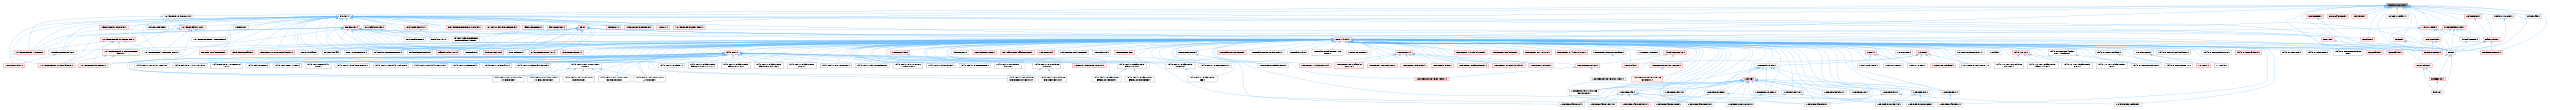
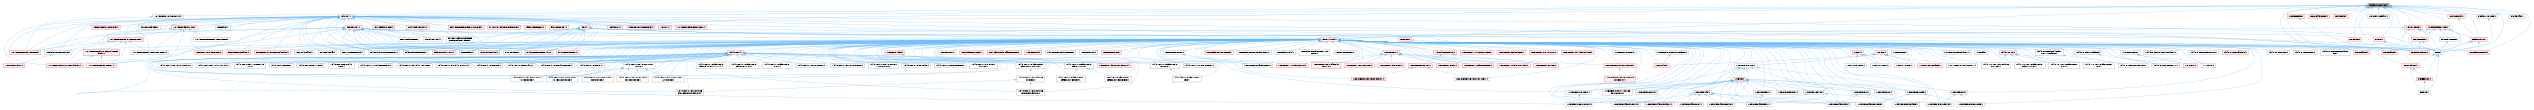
  digraph {
    node [color=grey40 fillcolor=white fontname=Helvetica fontsize=10 shape=box style=filled]
    edge [color=steelblue1 dir=back fontname=Helvetica fontsize=10 labelfontname=Helvetica labelfontsize=10 style=solid]
    n1 [color=gray40 fillcolor=grey60 fontcolor=black height=0.2 label="PlatformAtomics.h" width=0.4]
    n2 [height=0.2 label="BitArray.h" width=0.4]
    n3 [height=0.2 label="Core.h" width=0.4]
    n4 [color=red fillcolor="#FFF0F0" height=0.2 label="CoreMinimal.h" width=0.4]
    n5 [color=red fillcolor="#FFF0F0" height=0.2 label="CoreSharedPCH.h" width=0.4]
    n6 [color=red fillcolor="#FFF0F0" height=0.2 label="DenseGrid2.h" width=0.4]
    n7 [color=red fillcolor="#FFF0F0" height=0.2 label="DenseGrid3.h" width=0.4]
    n8 [color=red fillcolor="#FFF0F0" height=0.2 label="RenderTargetPool.h" width=0.4]
    n9 [color=red fillcolor="#FFF0F0" height=0.2 label="CpuProfilerTrace.h" width=0.4]
    n10 [color=red fillcolor="#FFF0F0" height=0.2 label="HashTable.h" width=0.4]
    n11 [color=red fillcolor="#FFF0F0" height=0.2 label="IoDispatcher.h" width=0.4]
    n12 [color=red fillcolor="#FFF0F0" height=0.2 label="LockFreeList.h" width=0.4]
    n13 [height=0.2 label="MallocBinnedGPU.h" width=0.4]
    n14 [color=red fillcolor="#FFF0F0" height=0.2 label="MemoryBase.h" width=0.4]
    n15 [height=0.2 label="ThreadingBase.h" width=0.4]
    n16 [height=0.2 label="MovieSceneMaybeAtomic.h" width=0.4]
    n17 [height=0.2 label="PlatformIncludes.h" width=0.4]
    n18 [color=red fillcolor="#FFF0F0" height=0.2 label="Queue.h" width=0.4]
    n19 [color=red fillcolor="#FFF0F0" height=0.2 label="RefCounting.h" width=0.4]
    n20 [color=red fillcolor="#FFF0F0" height=0.2 label="Text.h" width=0.4]
    n21 [color=red fillcolor="#FFF0F0" height=0.2 label="TextFilter.h" width=0.4]
    n22 [color=red fillcolor="#FFF0F0" height=0.2 label="ThreadSafeCounter.h" width=0.4]
    n23 [height=0.2 label="TripleBuffer.h" width=0.4]
    n24 [color=red fillcolor="#FFF0F0" height=0.2 label="UObjectBase.h" width=0.4]
    n25 [height=0.2 label="ABTesting.h" width=0.4]
    n26 [color=red fillcolor="#FFF0F0" height=0.2 label="BlockedDenseGrid3.h" width=0.4]
    n27 [color=red fillcolor="#FFF0F0" height=0.2 label="CharacterMovementReplication.h" width=0.4]
    n28 [color=red fillcolor="#FFF0F0" height=0.2 label="FindInBlueprints.h" width=0.4]
    n29 [height=0.2 label="MeshElementContainer.h" width=0.4]
    n30 [color=red fillcolor="#FFF0F0" height=0.2 label="MeshDescription.h" width=0.4]
    n31 [height=0.2 label="NetworkProfiler.h" width=0.4]
    n32 [height=0.2 label="SBlueprintDiff.h" width=0.4]
    n33 [height=0.2 label="SBlueprintNamespaceEntry.h" width=0.4]
    n34 [height=0.2 label="SCSVImportOptions.h" width=0.4]
    n35 [height=0.2 label="SFilterableObjectList.h" width=0.4]
    n36 [color=red fillcolor="#FFF0F0" height=0.2 label="SGraphActionMenu.h" width=0.4]
    n37 [height=0.2 label="SKeySelector.h" width=0.4]
    n38 [color=red fillcolor="#FFF0F0" height=0.2 label="SKismetDebugTreeView.h" width=0.4]
    n39 [color=red fillcolor="#FFF0F0" height=0.2 label="SNameComboBox.h" width=0.4]
    n40 [height=0.2 label="SSCSEditor.h" width=0.4]
    n41 [color=red fillcolor="#FFF0F0" height=0.2 label="SparseDynamicOctree3.h" width=0.4]
    n42 [color=red fillcolor="#FFF0F0" height=0.2 label="CoreNet.h" width=0.4]
    n43 [color=red fillcolor="#FFF0F0" height=0.2 label="CurveEditorTypes.h" width=0.4]
    n44 [height=0.2 label="SCurveEditorTree.h" width=0.4]
    n45 [color=red fillcolor="#FFF0F0" height=0.2 label="DerivedDataCacheCommandlet.h" width=0.4]
    n46 [color=red fillcolor="#FFF0F0" height=0.2 label="DynamicMeshChangeTracker.h" width=0.4]
    n47 [color=red fillcolor="#FFF0F0" height=0.2 label="GestureDetector.h" width=0.4]
    n48 [color=red fillcolor="#FFF0F0" height=0.2 label="GroupTopology.h" width=0.4]
    n49 [color=red fillcolor="#FFF0F0" height=0.2 label="IOutlinerExtension.h" width=0.4]
    n50 [height=0.2 label="SOutlinerView.h" width=0.4]
    n51 [color=red fillcolor="#FFF0F0" height=0.2 label="ITableRow.h" width=0.4]
    n52 [color=red fillcolor="#FFF0F0" height=0.2 label="InstanceAttributeTracker.h" width=0.4]
    n53 [color=red fillcolor="#FFF0F0" height=0.2 label="Memory.h" width=0.4]
    n54 [color=red fillcolor="#FFF0F0" height=0.2 label="MovieSceneBlenderSystem.h" width=0.4]
    n55 [color=red fillcolor="#FFF0F0" height=0.2 label="MovieSceneEntityFactory.h" width=0.4]
    n56 [color=red fillcolor="#FFF0F0" height=0.2 label="MovieSceneEntityIDs.h" width=0.4]
    n57 [color=red fillcolor="#FFF0F0" height=0.2 label="MovieSceneEntityManager.h" width=0.4]
    n58 [color=red fillcolor="#FFF0F0" height=0.2 label="MovieSceneEntitySystemTypes.h" width=0.4]
    n59 [color=red fillcolor="#FFF0F0" height=0.2 label="MovieSceneEntitySystemDirected\lGraph.h" width=0.4]
    n60 [color=red fillcolor="#FFF0F0" height=0.2 label="MovieSceneEntitySystemGraphs.h" width=0.4]
    n61 [height=0.2 label="MovieSceneTrackInstanceSystem.h" width=0.4]
    n62 [height=0.2 label="MovieScenePropertyInstantiator.h" width=0.4]
    n63 [color=red fillcolor="#FFF0F0" height=0.2 label="NetConnectionIdHandler.h" width=0.4]
    n64 [height=0.2 label="SBlueprintEditorSelected\lDebugObjectWidget.h" width=0.4]
    n65 [color=red fillcolor="#FFF0F0" height=0.2 label="SparseArray.h" width=0.4]
    n66 [height=0.2 label="StructTypeBitSet.h" width=0.4]
    n67 [color=red fillcolor="#FFF0F0" height=0.2 label="CoreUObject.h" width=0.4]
    n68 [height=0.2 label="Engine.h" width=0.4]
    n69 [color=red fillcolor="#FFF0F0" height=0.2 label="SlateBasics.h" width=0.4]
    n70 [height=0.2 label="AIAsyncTaskBlueprintProxy.h" width=0.4]
    n71 [height=0.2 label="AIBlueprintHelperLibrary.h" width=0.4]
    n72 [height=0.2 label="AIConfig.h" width=0.4]
    n73 [color=red fillcolor="#FFF0F0" height=0.2 label="AIController.h" width=0.4]
    n74 [color=red fillcolor="#FFF0F0" height=0.2 label="AIDataProvider.h" width=0.4]
    n75 [color=red fillcolor="#FFF0F0" height=0.2 label="AIDataProvider_QueryParams.h" width=0.4]
    n76 [height=0.2 label="AIHotSpotManager.h" width=0.4]
    n77 [height=0.2 label="AIModule.h" width=0.4]
    n78 [height=0.2 label="AIPerceptionComponent.h" width=0.4]
    n79 [height=0.2 label="AIPerceptionListenerInterface.h" width=0.4]
    n80 [height=0.2 label="AIPerceptionStimuliSource\lComponent.h" width=0.4]
    n81 [height=0.2 label="AIPerceptionSystem.h" width=0.4]
    n82 [height=0.2 label="AIPerceptionTypes.h" width=0.4]
    n83 [color=red fillcolor="#FFF0F0" height=0.2 label="AISense.h" width=0.4]
    n84 [height=0.2 label="AISenseConfig.h" width=0.4]
    n85 [height=0.2 label="AISenseConfig_Blueprint.h" width=0.4]
    n86 [height=0.2 label="AISenseConfig_Damage.h" width=0.4]
    n87 [height=0.2 label="AISenseConfig_Hearing.h" width=0.4]
    n88 [color=red height=0.2 label="AISenseConfig_Prediction.h" width=0.4]
    n89 [height=0.2 label="AISenseConfig_Sight.h" width=0.4]
    n90 [height=0.2 label="AISenseConfig_Team.h" width=0.4]
    n91 [height=0.2 label="AISenseConfig_Touch.h" width=0.4]
    n92 [height=0.2 label="AISense_Blueprint.h" width=0.4]
    n93 [height=0.2 label="AISense_Damage.h" width=0.4]
    n94 [height=0.2 label="AISenseEvent_Damage.h" width=0.4]
    n95 [height=0.2 label="AISense_Hearing.h" width=0.4]
    n96 [height=0.2 label="AISenseEvent_Hearing.h" width=0.4]
    n97 [height=0.2 label="AISense_Prediction.h" width=0.4]
    n98 [height=0.2 label="AISense_Sight.h" width=0.4]
    n99 [height=0.2 label="AISightTargetInterface.h" width=0.4]
    n100 [height=0.2 label="AISense_Team.h" width=0.4]
    n101 [height=0.2 label="AISense_Touch.h" width=0.4]
    n102 [height=0.2 label="AISenseEvent.h" width=0.4]
    n103 [color=red fillcolor="#FFF0F0" height=0.2 label="AIResourceInterface.h" width=0.4]
    n104 [height=0.2 label="AIResources.h" width=0.4]
    n105 [color=red fillcolor="#FFF0F0" height=0.2 label="AISystem.h" width=0.4]
    n106 [height=0.2 label="AISystemBase.h" width=0.4]
    n107 [color=red fillcolor="#FFF0F0" height=0.2 label="AITask.h" width=0.4]
    n108 [height=0.2 label="AITask_LockLogic.h" width=0.4]
    n109 [height=0.2 label="AITask_MoveTo.h" width=0.4]
    n110 [height=0.2 label="AITask_RunEQS.h" width=0.4]
    n111 [color=red fillcolor="#FFF0F0" height=0.2 label="AITypes.h" width=0.4]
    n112 [color=red fillcolor="#FFF0F0" height=0.2 label="AbilityAsync.h" width=0.4]
    n113 [height=0.2 label="AbilityAsync_WaitAttribute\lChanged.h" width=0.4]
    n114 [height=0.2 label="AbilityAsync_WaitGameplay\lEffectApplied.h" width=0.4]
    n115 [height=0.2 label="AbilityAsync_WaitGameplay\lEvent.h" width=0.4]
    n116 [height=0.2 label="AbilityAsync_WaitGameplay\lTag.h" width=0.4]
    n117 [height=0.2 label="AbilitySystemBlueprintLibrary.h" width=0.4]
    n118 [height=0.2 label="AbilitySystemComponent.h" width=0.4]
    n119 [height=0.2 label="AbilitySystemDebugHUD.h" width=0.4]
    n120 [color=red fillcolor="#FFF0F0" height=0.2 label="AbilitySystemGlobals.h" width=0.4]
    n121 [height=0.2 label="AbilitySystemInterface.h" width=0.4]
    n122 [height=0.2 label="AbilitySystemTestPawn.h" width=0.4]
    n123 [height=0.2 label="AbilitySystemLog.h" width=0.4]
    n124 [height=0.2 label="AbilitySystemReplication\lProxyInterface.h" width=0.4]
    n125 [height=0.2 label="AbilitySystemStats.h" width=0.4]
    n126 [height=0.2 label="AbilitySystemTestAttribute\lSet.h" width=0.4]
    n127 [color=red fillcolor="#FFF0F0" height=0.2 label="AbilityTask.h" width=0.4]
    n128 [height=0.2 label="AbilityTask_ApplyRootMotion\lConstantForce.h" width=0.4]
    n129 [height=0.2 label="AbilityTask_ApplyRootMotion\lJumpForce.h" width=0.4]
    n130 [height=0.2 label="AbilityTask_ApplyRootMotion\lMoveToActorForce.h" width=0.4]
    n131 [height=0.2 label="AbilityTask_ApplyRootMotion\lMoveToForce.h" width=0.4]
    n132 [height=0.2 label="AbilityTask_ApplyRootMotion\lRadialForce.h" width=0.4]
    n133 [height=0.2 label="AbilityTask_ApplyRootMotion\l_Base.h" width=0.4]
    n134 [height=0.2 label="AbilityTask_MoveToLocation.h" width=0.4]
    n135 [height=0.2 label="AbilityTask_NetworkSyncPoint.h" width=0.4]
    n136 [height=0.2 label="AbilityTask_PlayAnimAndWait.h" width=0.4]
    n137 [height=0.2 label="AbilityTask_PlayMontageAnd\lWait.h" width=0.4]
    n138 [height=0.2 label="AbilityTask_Repeat.h" width=0.4]
    n139 [height=0.2 label="AbilityTask_SpawnActor.h" width=0.4]
    n140 [height=0.2 label="AbilityTask_StartAbility\lState.h" width=0.4]
    n141 [height=0.2 label="AbilityTask_VisualizeTargeting.h" width=0.4]
    n142 [height=0.2 label="AbilityTask_WaitAbilityActivate.h" width=0.4]
    n143 [height=0.2 label="AbilityTask_WaitAbilityCommit.h" width=0.4]
    n144 [height=0.2 label="AbilityTask_WaitAttribute\lChange.h" width=0.4]
    n145 [height=0.2 label="AbilityTask_WaitAttribute\lChangeRatioThreshold.h" width=0.4]
    n146 [height=0.2 label="AbilityTask_WaitAttribute\lChangeThreshold.h" width=0.4]
    n147 [height=0.2 label="AbilityTask_WaitCancel.h" width=0.4]
    n148 [height=0.2 label="AbilityTask_WaitConfirm.h" width=0.4]
    n149 [height=0.2 label="AbilityTask_WaitConfirmCancel.h" width=0.4]
    n150 [height=0.2 label="AbilityTask_WaitDelay.h" width=0.4]
    n151 [height=0.2 label="AbilityTask_WaitGameplay\lEffectApplied.h" width=0.4]
    n152 [height=0.2 label="AbilityTask_WaitGameplay\lEffectApplied_Self.h" width=0.4]
-   n153 [height=0.2 label="AbilityTask_WaitGameplay\lEffectApplied_Target.h" width=0.4]
+   n153 [height=0.2 label="Hearing_WaitGameplay\lEffectApplied_Target.h" width=0.4]
    n154 [height=0.2 label="AbilityTask_WaitGameplay\lEffectBlockedImmunity.h" width=0.4]
    n155 [height=0.2 label="AbilityTask_WaitGameplay\lEffectRemoved.h" width=0.4]
    n156 [height=0.2 label="AbilityTask_WaitGameplay\lEffectStackChange.h" width=0.4]
    n157 [height=0.2 label="AbilityTask_WaitGameplay\lEvent.h" width=0.4]
    n158 [height=0.2 label="AbilityTask_WaitGameplay\lTagBase.h" width=0.4]
    n159 [height=0.2 label="AbilityTask_WaitGameplay\lTag.h" width=0.4]
    n160 [height=0.2 label="AbilityTask_WaitInputPress.h" width=0.4]
    n161 [height=0.2 label="AbilityTask_WaitInputRelease.h" width=0.4]
    n162 [height=0.2 label="AbilityTask_WaitMovement\lModeChange.h" width=0.4]
    n163 [height=0.2 label="AbilityTask_WaitOverlap.h" width=0.4]
    n164 [height=0.2 label="AbilityTask_WaitTargetData.h" width=0.4]
    n165 [height=0.2 label="AbilityTask_WaitVelocity\lChange.h" width=0.4]
    n166 [height=0.2 label="AboutScreen.h" width=0.4]
    n167 [color=red fillcolor="#FFF0F0" height=0.2 label="AcquiredResources.h" width=0.4]
    n168 [color=red fillcolor="#FFF0F0" height=0.2 label="ActiveGameplayEffectIterator.h" width=0.4]
    n169 [color=red fillcolor="#FFF0F0" height=0.2 label="ActiveSound.h" width=0.4]
    n170 [height=0.2 label="ActiveStateMachineScope.h" width=0.4]
    n171 [height=0.2 label="ActorChannel.h" width=0.4]
    n172 [color=red fillcolor="#FFF0F0" height=0.2 label="ActorDataLayer.h" width=0.4]
    n173 [color=red fillcolor="#FFF0F0" height=0.2 label="ActorDescContainer.h" width=0.4]
    n174 [color=red fillcolor="#FFF0F0" height=0.2 label="ActorDescContainerCollection.h" width=0.4]
    n175 [height=0.2 label="ActorDescContainerSubsystem.h" width=0.4]
    n176 [color=red fillcolor="#FFF0F0" height=0.2 label="ActorDescContainerInstance.h" width=0.4]
    n177 [color=red fillcolor="#FFF0F0" height=0.2 label="ActorDescContainerInstance\lCollection.h" width=0.4]
    n178 [color=red fillcolor="#FFF0F0" height=0.2 label="VisualizeTargeting.h" width=0.4]
    n179 [height=0.2 label="ActorDragDropGraphEdOp.h" width=0.4]
    n180 [height=0.2 label="ActorDragDropOp.h" width=0.4]
    n181 [color=red fillcolor="#FFF0F0" height=0.2 label="ActorEditorContextState.h" width=0.4]
    n182 [height=0.2 label="ActorEditorContextSubsystem.h" width=0.4]
    n183 [height=0.2 label="ActorEditorUtils.h" width=0.4]
    n184 [height=0.2 label="ActorElementEditorCopyAnd\lPaste.h" width=0.4]
    n185 [height=0.2 label="ActorExporterT3D.h" width=0.4]
    n186 [color=red fillcolor="#FFF0F0" height=0.2 label="ActorFactory.h" width=0.4]
    n187 [color=red fillcolor="#FFF0F0" height=0.2 label="ActorFactoryAmbientSound.h" width=0.4]
    n188 [color=red fillcolor="#FFF0F0" height=0.2 label="ActorFactoryBoxReflection\lCapture.h" width=0.4]
    n189 [color=red fillcolor="#FFF0F0" height=0.2 label="ActorFactoryCameraActor.h" width=0.4]
    n190 [color=red fillcolor="#FFF0F0" height=0.2 label="ActorFactoryCharacter.h" width=0.4]
    n191 [color=red fillcolor="#FFF0F0" height=0.2 label="ActorFactoryClass.h" width=0.4]
    n192 [color=red fillcolor="#FFF0F0" height=0.2 label="ActorFactoryDeferredDecal.h" width=0.4]
    n193 [color=red fillcolor="#FFF0F0" height=0.2 label="ActorFactoryDirectionalLight.h" width=0.4]
    n194 [color=red fillcolor="#FFF0F0" height=0.2 label="ActorFactoryEmitter.h" width=0.4]
    n195 [color=red fillcolor="#FFF0F0" height=0.2 label="ActorFactoryAnimationAsset.h" width=0.4]
    n196 [color=red fillcolor="#FFF0F0" height=0.2 label="ActorFactoryBasicShape.h" width=0.4]
    n197 [color=red fillcolor="#FFF0F0" height=0.2 label="ActorFactoryBoxVolume.h" width=0.4]
    n198 [color=red fillcolor="#FFF0F0" height=0.2 label="ActorFactoryCylinderVolume.h" width=0.4]
    n1 -> n2
    n1 -> n3
    n1 -> n4
    n1 -> n5
    n1 -> n6
    n1 -> n7
    n1 -> n8
    n1 -> n9
    n1 -> n10
    n1 -> n11
    n1 -> n12
    n1 -> n13
    n1 -> n14
    n1 -> n15
    n1 -> n16
    n1 -> n17
    n1 -> n18
    n1 -> n19
    n1 -> n20
    n1 -> n21
    n1 -> n22
    n1 -> n23
    n1 -> n24
    n2 -> n3
    n2 -> n4
    n2 -> n5
    n2 -> n25
    n2 -> n26
    n2 -> n27
    n2 -> n28
    n2 -> n29
    n2 -> n30
    n2 -> n31
    n2 -> n32
    n2 -> n33
    n2 -> n34
    n2 -> n35
    n2 -> n36
    n2 -> n37
    n2 -> n38
    n2 -> n39
    n2 -> n40
    n2 -> n41
    n2 -> n42
    n2 -> n43
    n2 -> n44
    n2 -> n45
    n2 -> n46
    n2 -> n47
    n2 -> n48
    n2 -> n49
    n2 -> n50
    n2 -> n51
    n2 -> n52
    n2 -> n53
    n2 -> n54
    n2 -> n55
    n2 -> n56
    n2 -> n57
    n2 -> n58
    n2 -> n59
    n2 -> n60
    n2 -> n61
    n2 -> n62
    n2 -> n63
    n2 -> n64
    n2 -> n65
    n2 -> n66
    n3 -> n67
    n3 -> n68
    n3 -> n69
    n4 -> n3
    n4 -> n5
    n4 -> n6
    n4 -> n7
    n4 -> n8
    n4 -> n26
    n4 -> n27
    n4 -> n28
    n4 -> n29
    n4 -> n31
    n4 -> n32
    n4 -> n33
    n4 -> n34
    n4 -> n35
    n4 -> n36
    n4 -> n37
    n4 -> n38
    n4 -> n39
    n4 -> n40
    n4 -> n41
    n4 -> n70
    n4 -> n71
    n4 -> n72
    n4 -> n73
    n4 -> n74
    n4 -> n75
    n4 -> n76
    n4 -> n77
    n4 -> n78
    n4 -> n79
    n4 -> n80
    n4 -> n81
    n4 -> n82
    n4 -> n83
    n4 -> n84
    n4 -> n85
    n4 -> n86
    n4 -> n87
    n4 -> n88
    n4 -> n89
    n4 -> n90
    n4 -> n91
    n4 -> n92
    n4 -> n93
    n4 -> n94
    n4 -> n95
    n4 -> n96
    n4 -> n97
    n4 -> n98
    n4 -> n99
    n4 -> n100
    n4 -> n101
    n4 -> n102
    n4 -> n103
    n4 -> n104
    n4 -> n105
    n4 -> n106
    n4 -> n107
    n4 -> n108
    n4 -> n109
    n4 -> n110
    n4 -> n111
    n4 -> n112
    n4 -> n113
    n4 -> n114
    n4 -> n115
    n4 -> n116
    n4 -> n117
    n4 -> n118
    n4 -> n119
    n4 -> n120
    n4 -> n121
    n4 -> n122
    n4 -> n123
    n4 -> n124
    n4 -> n125
    n4 -> n126
    n4 -> n127
    n4 -> n128
    n4 -> n129
    n4 -> n130
    n4 -> n131
    n4 -> n132
    n4 -> n133
    n4 -> n134
    n4 -> n135
    n4 -> n136
    n4 -> n137
    n4 -> n138
    n4 -> n139
    n4 -> n140
    n4 -> n141
    n4 -> n142
    n4 -> n143
    n4 -> n144
    n4 -> n145
    n4 -> n146
    n4 -> n147
    n4 -> n148
    n4 -> n149
    n4 -> n150
    n4 -> n151
    n4 -> n152
    n4 -> n153
    n4 -> n154
    n4 -> n155
    n4 -> n156
    n4 -> n157
    n4 -> n158
    n4 -> n159
    n4 -> n160
    n4 -> n161
    n4 -> n162
    n4 -> n163
    n4 -> n164
    n4 -> n165
    n4 -> n166
    n4 -> n167
    n4 -> n168
    n4 -> n169
    n4 -> n170
    n4 -> n171
    n4 -> n172
    n4 -> n173
    n4 -> n174
    n4 -> n175
    n4 -> n176
    n4 -> n177
    n4 -> n178
    n4 -> n179
    n4 -> n180
    n4 -> n181
    n4 -> n182
    n4 -> n183
    n4 -> n184
    n4 -> n185
    n4 -> n186
    n4 -> n187
    n4 -> n188
    n4 -> n189
    n4 -> n190
    n4 -> n191
    n4 -> n192
    n4 -> n193
    n4 -> n194
    n4 -> n195
    n4 -> n196
    n4 -> n197
    n4 -> n198
    n11 -> n19
    n12 -> n3
    n12 -> n5
    n14 -> n3
    n14 -> n4
    n14 -> n5
    n14 -> n15
    n15 -> n3
    n16 -> n57
    n17 -> n3
    n18 -> n3
    n18 -> n5
    n19 -> n3
    n19 -> n5
    n19 -> n8
    n20 -> n3
    n20 -> n4
    n20 -> n5
    n20 -> n21
    n20 -> n28
    n20 -> n33
    n20 -> n34
    n20 -> n35
    n20 -> n36
    n20 -> n37
    n20 -> n38
    n20 -> n39
    n20 -> n40
    n20 -> n64
    n22 -> n3
    n22 -> n5
    n22 -> n12
    n22 -> n15
    n22 -> n19
    n24 -> n67
    n29 -> n30
    n42 -> n67
    n43 -> n44
    n49 -> n50
    n56 -> n55
    n56 -> n57
    n56 -> n58
    n56 -> n61
    n56 -> n62
    n58 -> n55
    n58 -> n57
    n58 -> n59
    n58 -> n60
    n58 -> n61
    n59 -> n55
    n59 -> n60
    n65 -> n3
    n65 -> n4
    n65 -> n5
    n65 -> n28
    n65 -> n29
    n65 -> n33
    n65 -> n34
    n65 -> n35
    n65 -> n36
    n65 -> n37
    n65 -> n38
    n65 -> n39
    n65 -> n40
    n65 -> n44
    n65 -> n50
    n65 -> n57
    n65 -> n60
    n65 -> n61
    n65 -> n64
    n67 -> n68
    n67 -> n69
    n69 -> n68
    n74 -> n75
    n79 -> n73
    n81 -> n78
    n82 -> n80
    n82 -> n81
    n82 -> n83
    n82 -> n84
    n82 -> n87
    n82 -> n89
    n82 -> n102
    n83 -> n78
    n83 -> n80
    n83 -> n81
    n83 -> n84
    n83 -> n85
    n83 -> n86
    n83 -> n87
    n83 -> n88
    n83 -> n89
    n83 -> n90
    n83 -> n91
    n83 -> n92
    n83 -> n93
    n83 -> n95
    n83 -> n97
    n83 -> n98
    n83 -> n100
    n83 -> n101
    n84 -> n85
    n84 -> n86
    n84 -> n87
    n84 -> n88
    n84 -> n89
    n84 -> n90
    n84 -> n91
    n93 -> n86
    n93 -> n94
    n95 -> n87
    n95 -> n96
    n98 -> n89
    n98 -> n99
    n100 -> n90
    n102 -> n94
    n102 -> n96
    n106 -> n77
    n106 -> n105
    n107 -> n108
    n107 -> n109
    n107 -> n110
    n111 -> n70
    n111 -> n73
    n111 -> n82
    n111 -> n103
    n111 -> n109
    n112 -> n113
    n112 -> n114
    n112 -> n115
    n112 -> n116
    n121 -> n122
    n124 -> n118
    n127 -> n128
    n127 -> n129
    n127 -> n130
    n127 -> n131
    n127 -> n132
    n127 -> n133
    n127 -> n134
    n127 -> n135
    n127 -> n136
    n127 -> n137
    n127 -> n138
    n127 -> n139
    n127 -> n140
    n127 -> n141
    n127 -> n142
    n127 -> n143
-   n127 -> n144
+   n156 -> n144
    n127 -> n145
    n127 -> n146
    n127 -> n147
    n127 -> n148
    n127 -> n149
    n127 -> n150
    n127 -> n151
    n127 -> n154
    n127 -> n155
    n127 -> n156
    n127 -> n157
    n127 -> n158
    n127 -> n160
    n127 -> n161
    n127 -> n162
    n127 -> n163
    n127 -> n164
    n127 -> n165
    n133 -> n128
    n133 -> n129
    n133 -> n130
    n133 -> n131
    n133 -> n132
    n144 -> n145
    n144 -> n146
    n151 -> n152
    n151 -> n153
    n158 -> n159
    n173 -> n174
    n173 -> n175
    n176 -> n177
    n178 -> n173
    n178 -> n176
    n180 -> n179
    n186 -> n187
    n186 -> n188
    n186 -> n189
    n186 -> n190
    n186 -> n191
    n186 -> n192
    n186 -> n193
    n186 -> n194
  }
